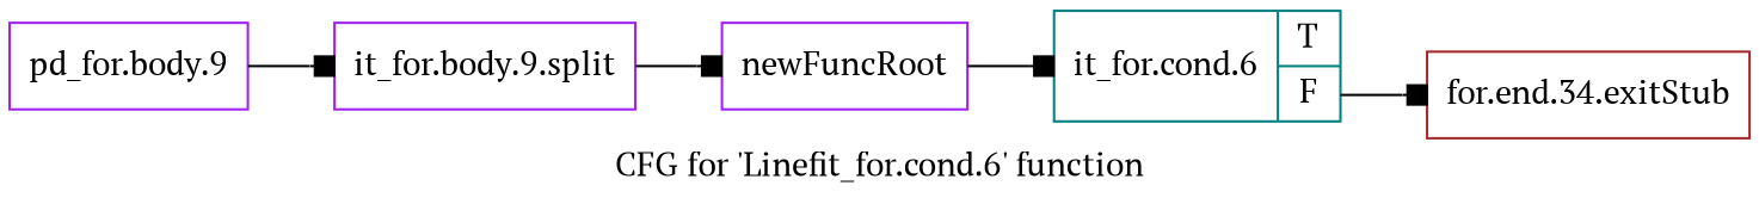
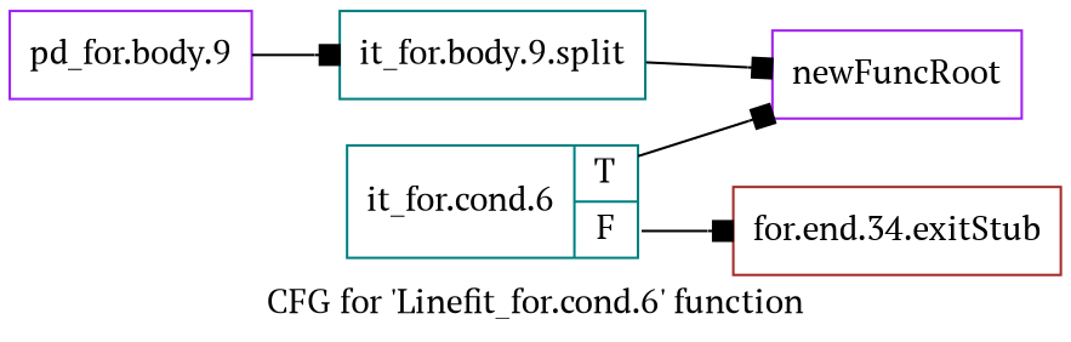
  digraph {
    fontname="PT Serif"
    label="CFG for 'Linefit_for.cond.6' function"
    rankdir=LR
    node [color=purple fontname="PT Serif" shape=record]
    edge [arrowhead=box fontname="PT Serif"]
    n1 [label="{newFuncRoot}"]
    n2 [color=teal label="{it_for.cond.6|{<s0>T|<s1>F}}"]
    n3 [color=brown label="{for.end.34.exitStub}"]
    n4 [label="{pd_for.body.9}"]
-   n5 [label="{it_for.body.9.split}"]
-   n1 -> n2
+   n5 [color=teal label="{it_for.body.9.split}"]
+   n2 -> n1
    n2 -> n3 [tailport=s1]
    n4 -> n5
    n5 -> n1
  }
